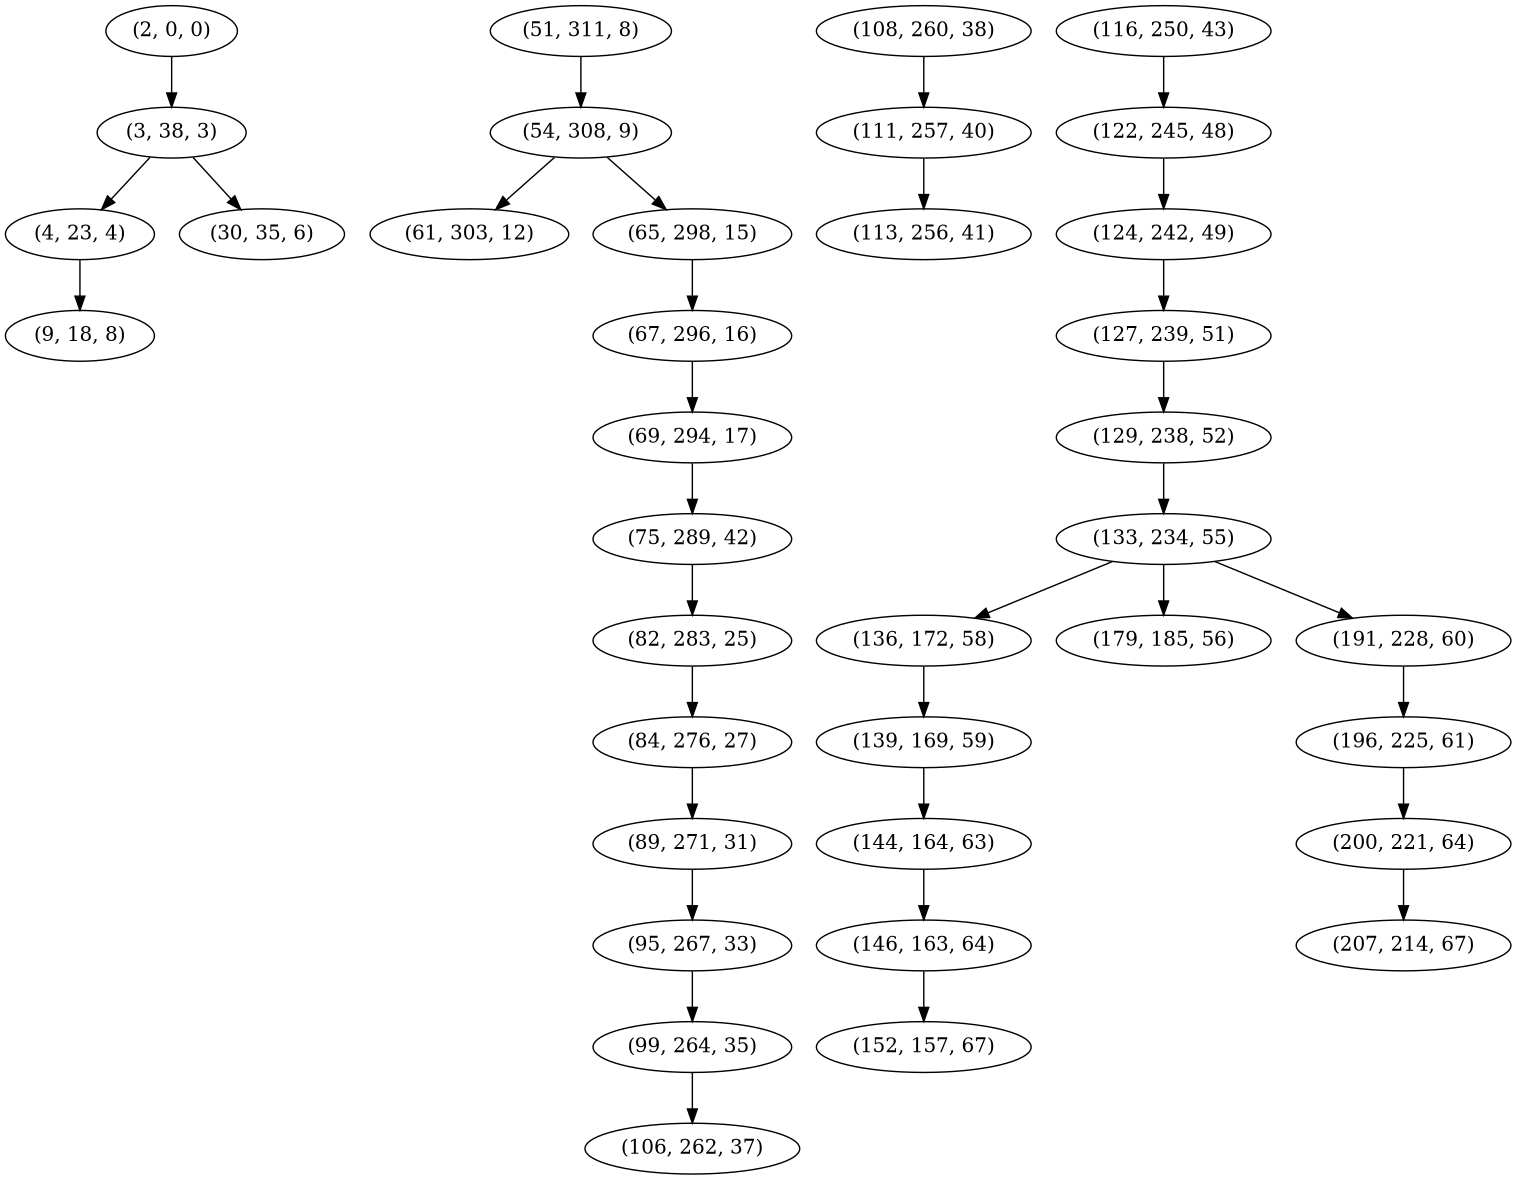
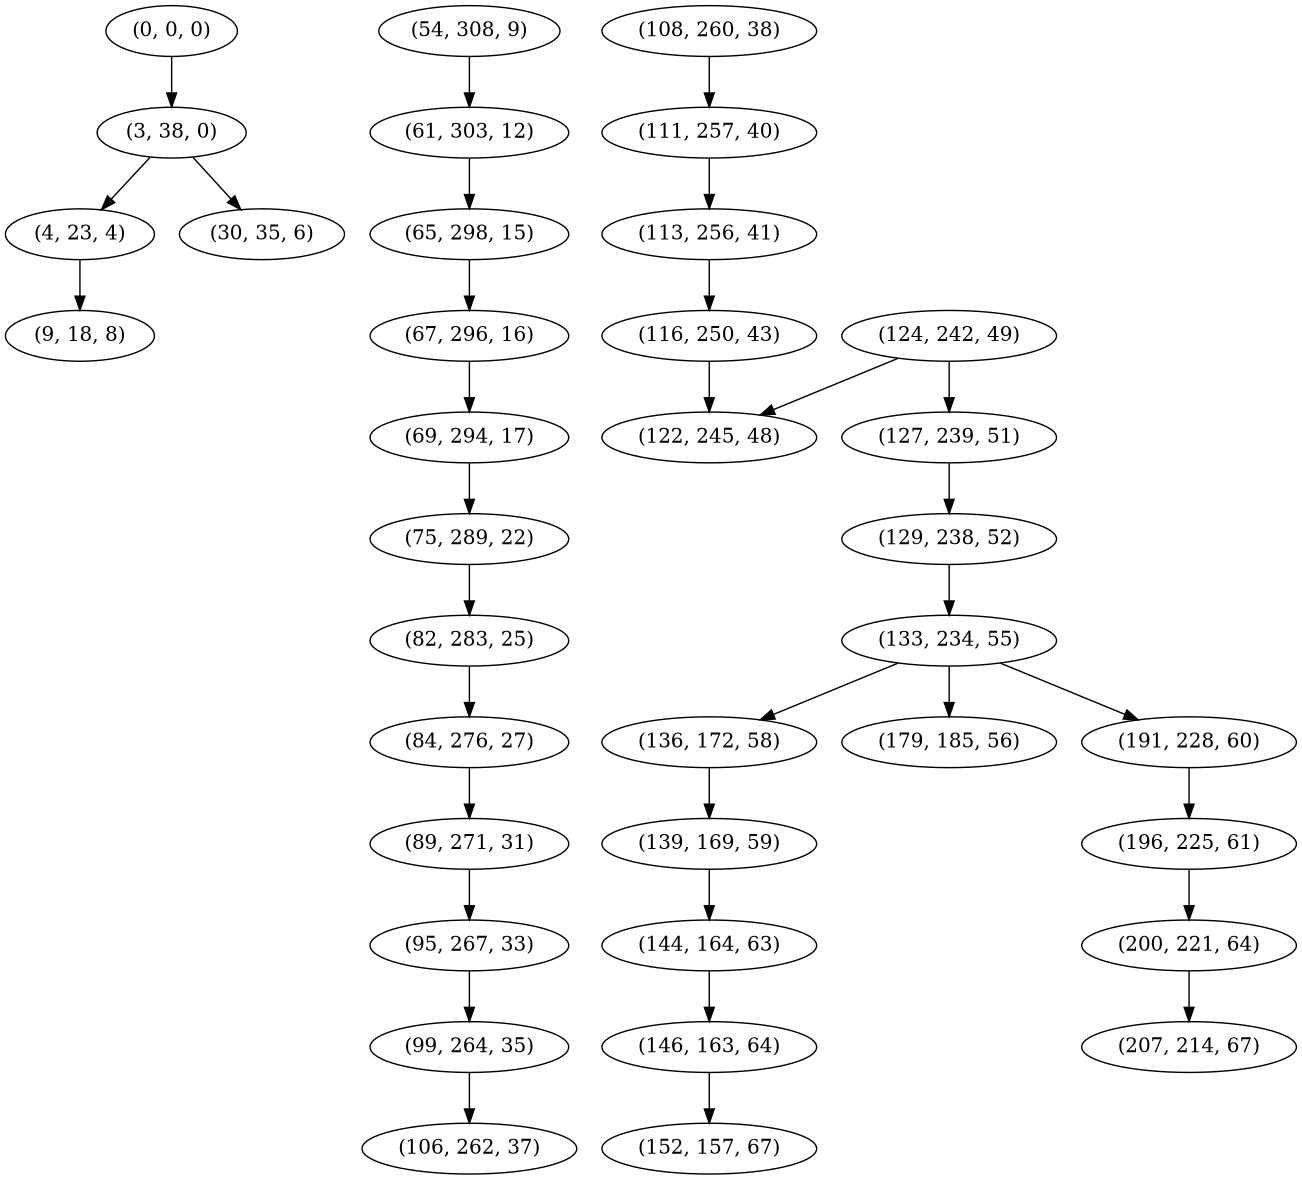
  digraph {
-   "(0, 0, 0)" [label="(2, 0, 0)"]
-   "(3, 38, 3)"
+   "(0, 0, 0)"
+   "(3, 38, 3)" [label="(3, 38, 0)"]
    "(4, 23, 4)"
    "(30, 35, 6)"
-   "(51, 311, 8)"
    "(54, 308, 9)"
    "(9, 18, 8)"
    "(61, 303, 12)"
    "(65, 298, 15)"
    "(67, 296, 16)"
    "(69, 294, 17)"
-   "(75, 289, 22)" [label="(75, 289, 42)"]
+   "(75, 289, 22)"
    "(82, 283, 25)"
    "(84, 276, 27)"
    "(89, 271, 31)"
    "(95, 267, 33)"
    "(99, 264, 35)"
    "(106, 262, 37)"
    "(108, 260, 38)"
    "(111, 257, 40)"
    "(113, 256, 41)"
    "(116, 250, 43)"
    "(122, 245, 48)"
    "(124, 242, 49)"
    "(127, 239, 51)"
    "(129, 238, 52)"
    "(133, 234, 55)"
    "(136, 172, 58)"
    "(179, 185, 56)"
    "(191, 228, 60)"
    "(139, 169, 59)"
    "(196, 225, 61)"
    "(144, 164, 63)"
    "(146, 163, 64)"
    "(152, 157, 67)"
    "(200, 221, 64)"
    "(207, 214, 67)"
    "(0, 0, 0)" -> "(3, 38, 3)"
    "(3, 38, 3)" -> "(4, 23, 4)"
    "(3, 38, 3)" -> "(30, 35, 6)"
    "(4, 23, 4)" -> "(9, 18, 8)"
-   "(51, 311, 8)" -> "(54, 308, 9)"
    "(54, 308, 9)" -> "(61, 303, 12)"
-   "(54, 308, 9)" -> "(65, 298, 15)"
+   "(61, 303, 12)" -> "(65, 298, 15)"
    "(65, 298, 15)" -> "(67, 296, 16)"
    "(67, 296, 16)" -> "(69, 294, 17)"
    "(69, 294, 17)" -> "(75, 289, 22)"
    "(75, 289, 22)" -> "(82, 283, 25)"
    "(82, 283, 25)" -> "(84, 276, 27)"
    "(84, 276, 27)" -> "(89, 271, 31)"
    "(89, 271, 31)" -> "(95, 267, 33)"
    "(95, 267, 33)" -> "(99, 264, 35)"
    "(99, 264, 35)" -> "(106, 262, 37)"
    "(108, 260, 38)" -> "(111, 257, 40)"
    "(111, 257, 40)" -> "(113, 256, 41)"
+   "(113, 256, 41)" -> "(116, 250, 43)"
    "(116, 250, 43)" -> "(122, 245, 48)"
-   "(122, 245, 48)" -> "(124, 242, 49)"
+   "(124, 242, 49)" -> "(122, 245, 48)"
    "(124, 242, 49)" -> "(127, 239, 51)"
    "(127, 239, 51)" -> "(129, 238, 52)"
    "(129, 238, 52)" -> "(133, 234, 55)"
    "(133, 234, 55)" -> "(136, 172, 58)"
    "(133, 234, 55)" -> "(179, 185, 56)"
    "(133, 234, 55)" -> "(191, 228, 60)"
    "(136, 172, 58)" -> "(139, 169, 59)"
    "(191, 228, 60)" -> "(196, 225, 61)"
    "(139, 169, 59)" -> "(144, 164, 63)"
    "(196, 225, 61)" -> "(200, 221, 64)"
    "(144, 164, 63)" -> "(146, 163, 64)"
    "(146, 163, 64)" -> "(152, 157, 67)"
    "(200, 221, 64)" -> "(207, 214, 67)"
  }
